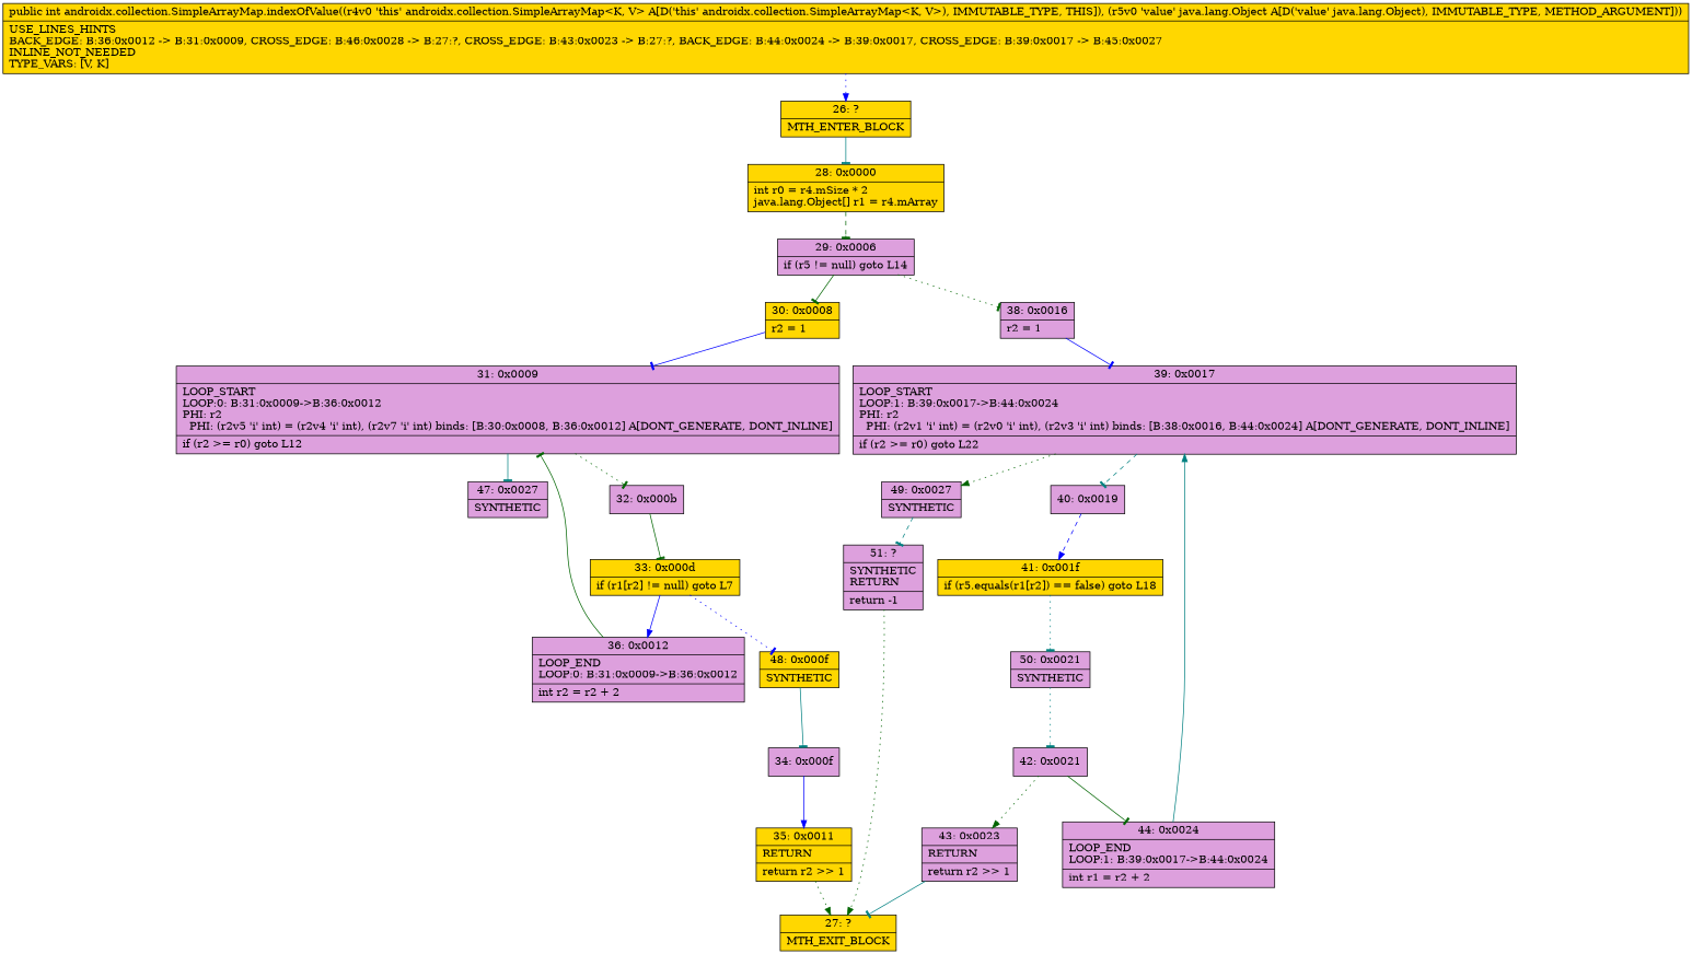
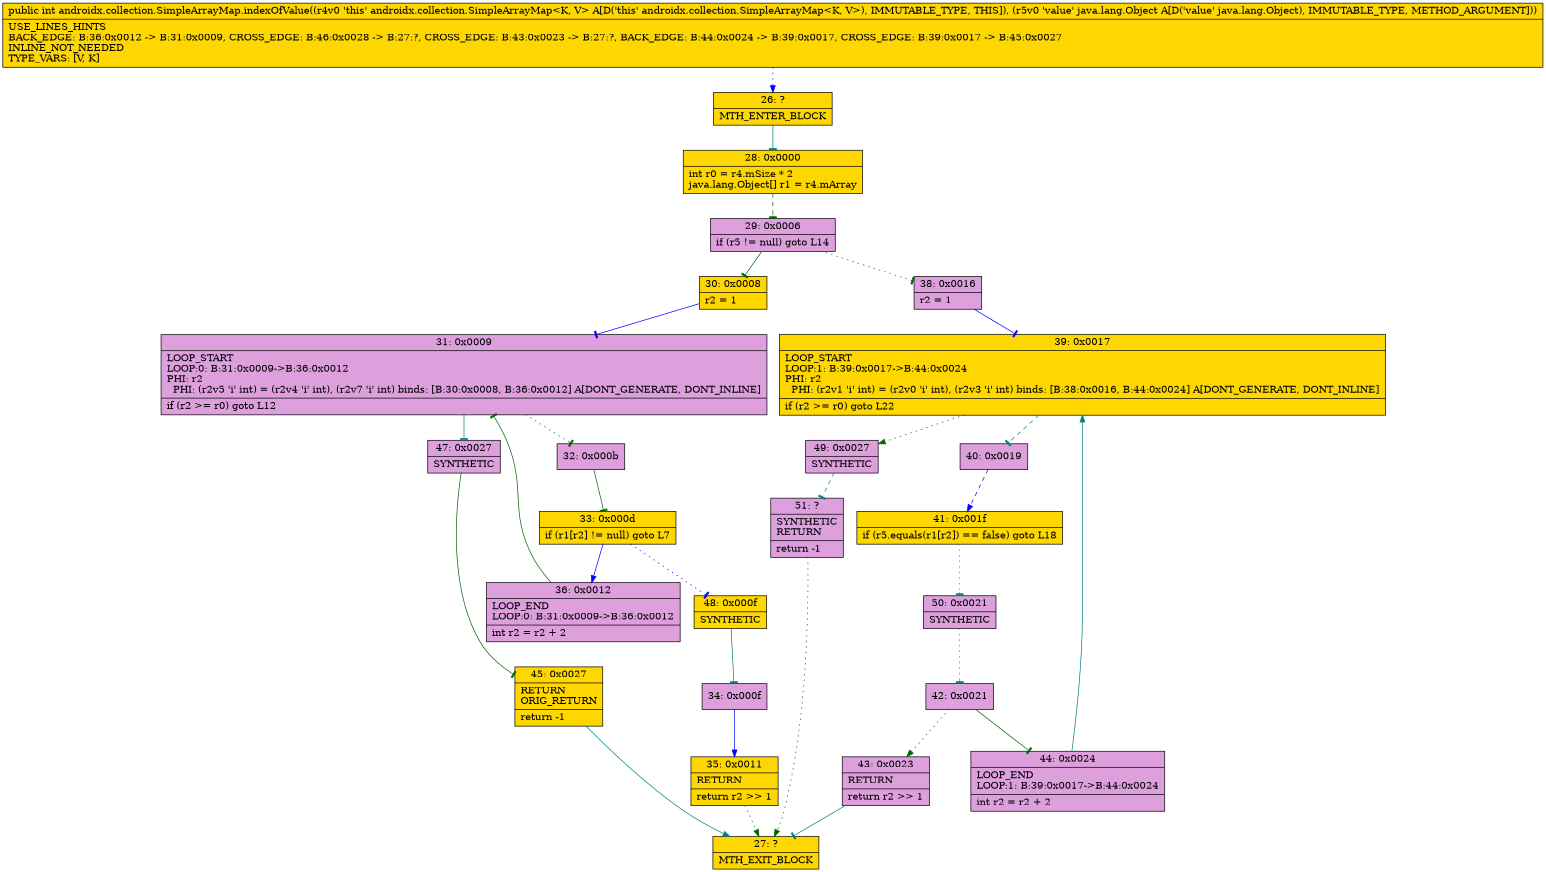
  digraph {
    node [fillcolor=plum shape=record style=filled]
    edge [arrowhead=tee color=darkgreen style=solid]
    n1 [fillcolor=gold label="{26\:\ ?|MTH_ENTER_BLOCK\l}"]
    n2 [fillcolor=gold label="{28\:\ 0x0000|int r0 = r4.mSize * 2\ljava.lang.Object[] r1 = r4.mArray\l}"]
    n3 [label="{29\:\ 0x0006|if (r5 != null) goto L14\l}"]
    n4 [fillcolor=gold label="{30\:\ 0x0008|r2 = 1\l}"]
    n5 [label="{38\:\ 0x0016|r2 = 1\l}"]
    n6 [label="{31\:\ 0x0009|LOOP_START\lLOOP:0: B:31:0x0009\-\>B:36:0x0012\lPHI: r2 \l  PHI: (r2v5 'i' int) = (r2v4 'i' int), (r2v7 'i' int) binds: [B:30:0x0008, B:36:0x0012] A[DONT_GENERATE, DONT_INLINE]\l|if (r2 \>= r0) goto L12\l}"]
-   n7 [label="{39\:\ 0x0017|LOOP_START\lLOOP:1: B:39:0x0017\-\>B:44:0x0024\lPHI: r2 \l  PHI: (r2v1 'i' int) = (r2v0 'i' int), (r2v3 'i' int) binds: [B:38:0x0016, B:44:0x0024] A[DONT_GENERATE, DONT_INLINE]\l|if (r2 \>= r0) goto L22\l}"]
+   n7 [fillcolor=gold label="{39\:\ 0x0017|LOOP_START\lLOOP:1: B:39:0x0017\-\>B:44:0x0024\lPHI: r2 \l  PHI: (r2v1 'i' int) = (r2v0 'i' int), (r2v3 'i' int) binds: [B:38:0x0016, B:44:0x0024] A[DONT_GENERATE, DONT_INLINE]\l|if (r2 \>= r0) goto L22\l}"]
    n8 [label="{32\:\ 0x000b}"]
    n9 [label="{47\:\ 0x0027|SYNTHETIC\l}"]
    n10 [fillcolor=gold label="{33\:\ 0x000d|if (r1[r2] != null) goto L7\l}"]
+   n11 [fillcolor=gold label="{45\:\ 0x0027|RETURN\lORIG_RETURN\l|return \-1\l}"]
    n12 [label="{36\:\ 0x0012|LOOP_END\lLOOP:0: B:31:0x0009\-\>B:36:0x0012\l|int r2 = r2 + 2\l}"]
    n13 [fillcolor=gold label="{48\:\ 0x000f|SYNTHETIC\l}"]
    n14 [label="{34\:\ 0x000f}"]
    n15 [fillcolor=gold label="{35\:\ 0x0011|RETURN\l|return r2 \>\> 1\l}"]
    n16 [fillcolor=gold label="{27\:\ ?|MTH_EXIT_BLOCK\l}"]
    n17 [label="{40\:\ 0x0019}"]
    n18 [label="{49\:\ 0x0027|SYNTHETIC\l}"]
    n19 [fillcolor=gold label="{41\:\ 0x001f|if (r5.equals(r1[r2]) == false) goto L18\l}"]
    n20 [label="{51\:\ ?|SYNTHETIC\lRETURN\l|return \-1\l}"]
    n21 [label="{50\:\ 0x0021|SYNTHETIC\l}"]
-   n22 [label="{44\:\ 0x0024|LOOP_END\lLOOP:1: B:39:0x0017\-\>B:44:0x0024\l|int r1 = r2 + 2\l}"]
+   n22 [label="{44\:\ 0x0024|LOOP_END\lLOOP:1: B:39:0x0017\-\>B:44:0x0024\l|int r2 = r2 + 2\l}"]
    n23 [label="{42\:\ 0x0021}"]
    n24 [label="{43\:\ 0x0023|RETURN\l|return r2 \>\> 1\l}"]
    n25 [fillcolor=gold label="{public int androidx.collection.SimpleArrayMap.indexOfValue((r4v0 'this' androidx.collection.SimpleArrayMap\<K, V\> A[D('this' androidx.collection.SimpleArrayMap\<K, V\>), IMMUTABLE_TYPE, THIS]), (r5v0 'value' java.lang.Object A[D('value' java.lang.Object), IMMUTABLE_TYPE, METHOD_ARGUMENT]))  | USE_LINES_HINTS\lBACK_EDGE: B:36:0x0012 \-\> B:31:0x0009, CROSS_EDGE: B:46:0x0028 \-\> B:27:?, CROSS_EDGE: B:43:0x0023 \-\> B:27:?, BACK_EDGE: B:44:0x0024 \-\> B:39:0x0017, CROSS_EDGE: B:39:0x0017 \-\> B:45:0x0027\lINLINE_NOT_NEEDED\lTYPE_VARS: [V, K]\l}"]
    n1 -> n2 [color=teal]
    n2 -> n3 [style=dashed]
    n3 -> n4
    n3 -> n5 [style=dotted]
    n4 -> n6 [color=blue]
    n5 -> n7 [color=blue]
    n6 -> n8 [style=dotted]
    n6 -> n9 [color=teal]
    n7 -> n17 [color=teal style=dashed]
    n7 -> n18 [arrowhead=normal style=dotted]
    n8 -> n10
+   n9 -> n11
    n10 -> n12 [arrowhead=normal color=blue]
    n10 -> n13 [color=blue style=dotted]
+   n11 -> n16 [arrowhead=normal color=teal]
    n12 -> n6
    n13 -> n14 [color=teal]
    n14 -> n15 [arrowhead=normal color=blue]
    n15 -> n16 [arrowhead=normal style=dotted]
    n17 -> n19 [arrowhead=normal color=blue style=dashed]
    n18 -> n20 [color=teal style=dashed]
    n19 -> n21 [color=teal style=dotted]
    n20 -> n16 [arrowhead=normal style=dotted]
    n21 -> n23 [color=teal style=dotted]
    n22 -> n7 [arrowhead=normal color=teal]
    n23 -> n22
    n23 -> n24 [arrowhead=normal style=dotted]
    n24 -> n16 [color=teal]
    n25 -> n1 [arrowhead=normal color=blue style=dotted]
  }
